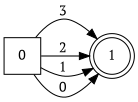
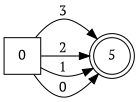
  digraph {
    rankdir=LR
    fontname="PT Serif"
    node [fontname="PT Serif"]
    edge [fontname="PT Serif"]
    0 [shape=square]
-   1 [shape=doublecircle]
+   1 [shape=doublecircle label=5]
    0 -> 1 [label="3 "]
    0 -> 1 [label="2 "]
    0 -> 1 [label="1 "]
    0 -> 1 [label="0 "]
  }
